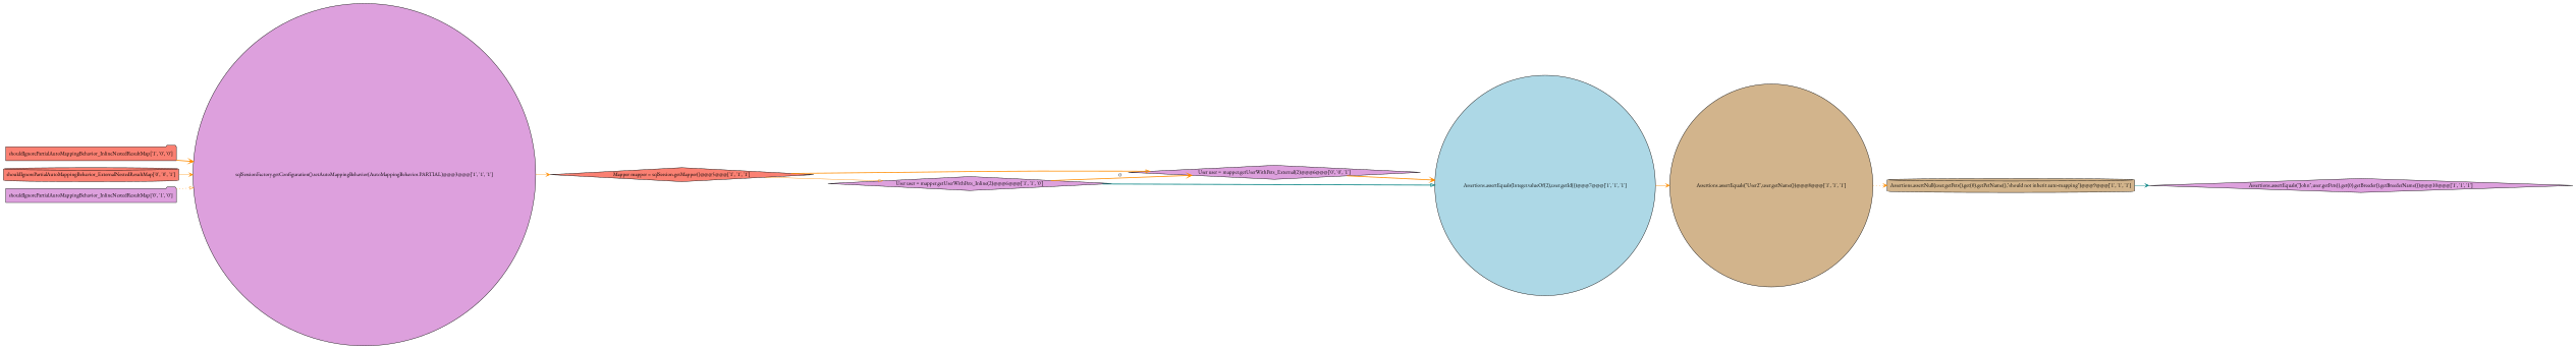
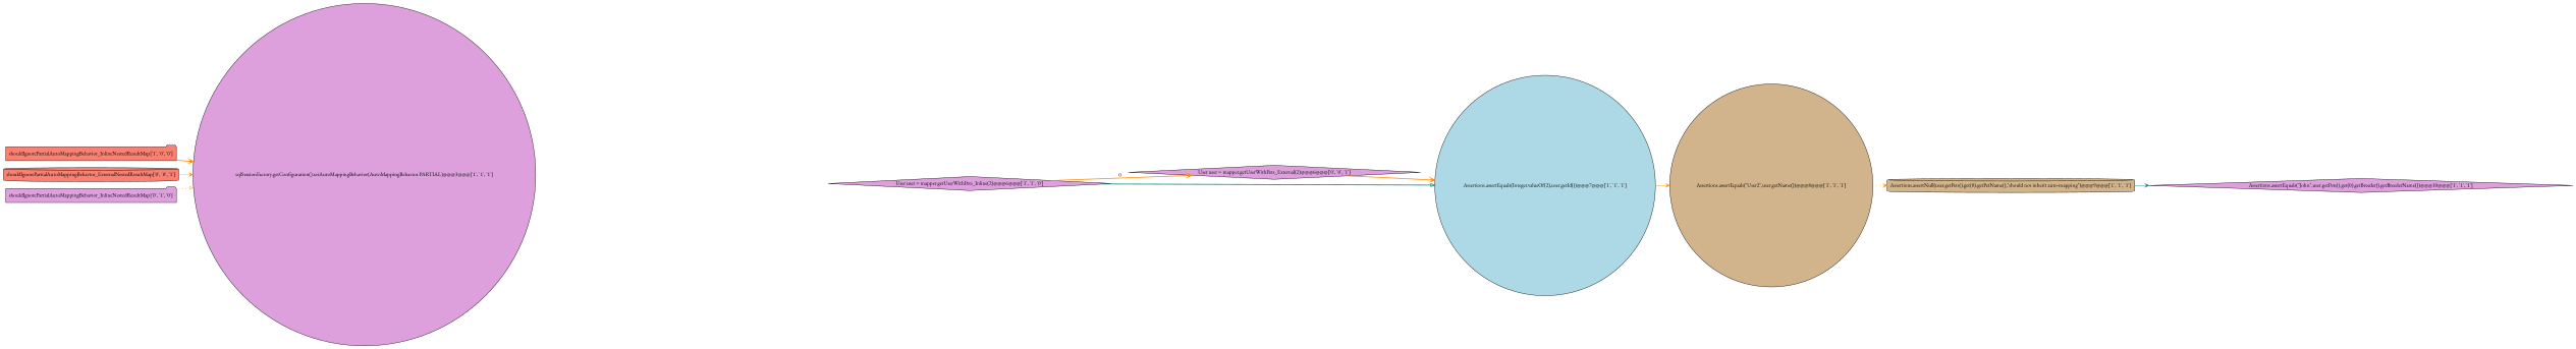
  digraph {
    rankdir=LR
    fontname="EB Garamond"
    node [fillcolor=plum shape=diamond style=filled fontname="EB Garamond"]
    edge [style=bold color=darkorange arrowhead=vee fontname="EB Garamond"]
    n1 [label="Assertions.assertEquals(\"John\",user.getPets().get(0).getBreeder().getBreederName())@@@10@@@['1', '1', '1']"]
    n2 [fillcolor=salmon label="shouldIgnorePartialAutoMappingBehavior_InlineNestedResultMap['1', '0', '0']" shape=folder]
    n3 [label="sqlSessionFactory.getConfiguration().setAutoMappingBehavior(AutoMappingBehavior.PARTIAL)@@@3@@@['1', '1', '1']" shape=circle]
    n4 [fillcolor=salmon label="shouldIgnorePartialAutoMappingBehavior_ExternalNestedResultMap['0', '0', '1']" shape=cylinder]
    n5 [fillcolor=lightblue label="Assertions.assertEquals(Integer.valueOf(2),user.getId())@@@7@@@['1', '1', '1']" shape=circle]
    n6 [fillcolor=tan label="Assertions.assertEquals(\"User2\",user.getName())@@@8@@@['1', '1', '1']" shape=circle]
    n7 [fillcolor=tan label="Assertions.assertNull(user.getPets().get(0).getPetName(),\"should not inherit auto-mapping\")@@@9@@@['1', '1', '1']" shape=cylinder]
    n8 [label="User user = mapper.getUserWithPets_External(2)@@@6@@@['0', '0', '1']"]
    n9 [label="User user = mapper.getUserWithPets_Inline(2)@@@6@@@['1', '1', '0']"]
-   n10 [fillcolor=salmon label="Mapper mapper = sqlSession.getMapper()@@@5@@@['1', '1', '1']"]
    n11 [label="shouldIgnorePartialAutoMappingBehavior_InlineNestedResultMap['0', '1', '0']" shape=folder]
    n2 -> n3
-   n3 -> n10 [style=solid]
    n4 -> n3 [style=solid]
    n5 -> n6 [style=solid]
    n6 -> n7 [style=dotted]
    n7 -> n1 [style=solid color=teal]
    n8 -> n5
    n9 -> n5 [color=teal arrowhead=onormal]
    n9 -> n8 [label=0]
-   n10 -> n8 [arrowhead=onormal]
-   n10 -> n9 [style=solid arrowhead=onormal]
    n11 -> n3 [style=dotted arrowhead=onormal]
  }
